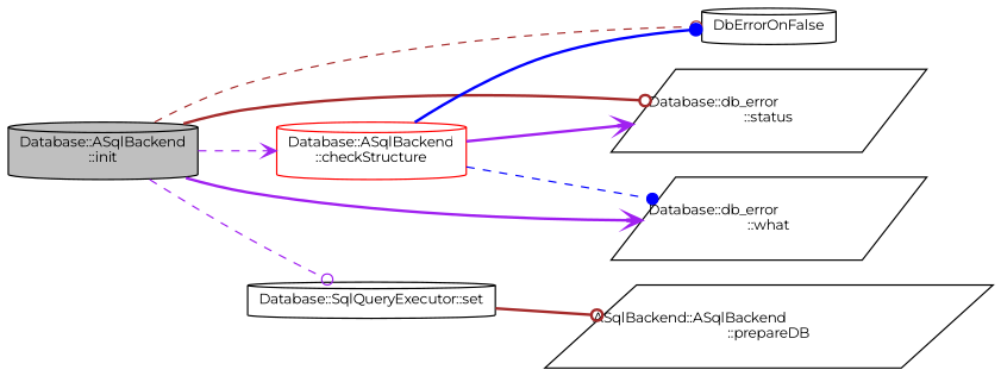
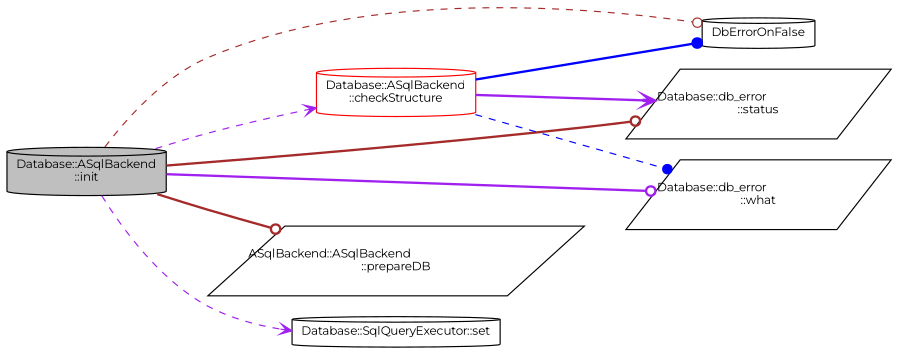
  digraph {
    fontname=Montserrat
    rankdir=LR
    node [color=black fillcolor=white fontname=Montserrat fontsize=10 shape=cylinder style=filled]
    edge [arrowhead=odot color=purple fontname=Montserrat fontsize=10 labelfontname=Helvetica labelfontsize=10 style=bold]
    n1 [fillcolor=grey75 fontcolor=black height=0.2 label="Database::ASqlBackend\l::init" width=0.4]
    n2 [color=red height=0.2 label="Database::ASqlBackend\l::checkStructure" width=0.4]
    n3 [height=0.2 label=DbErrorOnFalse width=0.4]
    n4 [height=0.2 label="Database::db_error\l::status" shape=parallelogram width=0.4]
    n5 [height=0.2 label="Database::db_error\l::what" shape=parallelogram width=0.4]
    n6 [height=0.2 label="ASqlBackend::ASqlBackend\l::prepareDB" shape=parallelogram width=0.4]
    n7 [height=0.2 label="Database::SqlQueryExecutor::set" width=0.4]
    n1 -> n2 [arrowhead=vee style=dashed]
    n1 -> n3 [color=brown style=dashed]
    n1 -> n4 [color=brown]
-   n1 -> n5 [arrowhead=vee]
-   n7 -> n6 [color=brown]
-   n1 -> n7 [style=dashed]
+   n1 -> n5
+   n1 -> n6 [color=brown]
+   n1 -> n7 [arrowhead=vee style=dashed]
    n2 -> n3 [arrowhead=dot color=blue]
    n2 -> n4 [arrowhead=vee]
    n2 -> n5 [arrowhead=dot color=blue style=dashed]
  }
